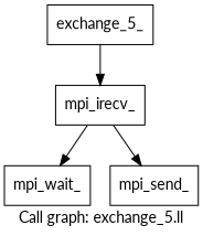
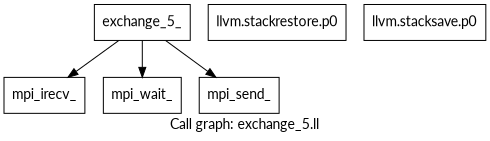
  digraph {
    label="Call graph: exchange_5.ll"
    fontname=Lato
    node [shape=record fontname=Lato]
    edge [fontname=Lato]
    n1 [label="{exchange_5_}"]
    n2 [label="{mpi_irecv_}"]
    n3 [label="{mpi_wait_}"]
    n4 [label="{mpi_send_}"]
+   n5 [label="{llvm.stackrestore.p0}"]
+   n6 [label="{llvm.stacksave.p0}"]
    n1 -> n2
-   n2 -> n3
-   n2 -> n4
+   n1 -> n3
+   n1 -> n4
  }
